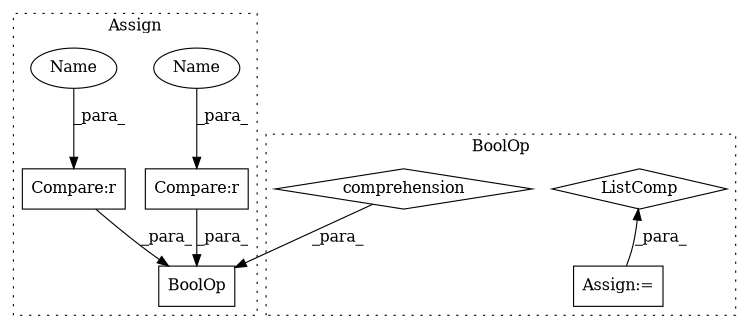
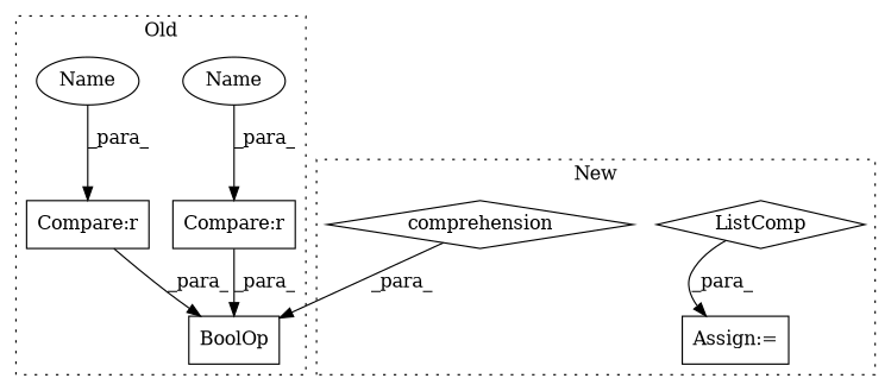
  digraph {
    node [a=40 l=9 s=496 shape=box]
    n1 [a=72 l=197 label=BoolOp s=386]
    n2 [l=39 label="Compare:r"]
    n3 [l=42 label="Compare:r" s=387]
    n4 [a=87 label=Name s=387 shape=ellipse]
    n5 [a=87 label=Name shape=ellipse]
    n6 [a=106 l=79 label=ListComp s=336 shape=diamond]
    n7 [a=45 l=3 label=comprehension s=400 shape=diamond]
    n8 [a=68 l=3 label="Assign:=" s=333]
    subgraph cluster_1 {
-     label=Assign
+     label=Old
      style=dotted
      n1
      n2
      n3
      n4
      n5
    }
    subgraph cluster_2 {
-     label=BoolOp
+     label=New
      style=dotted
      n6
      n7
      n8
    }
    n2 -> n1 [label=_para_]
    n3 -> n1 [label=_para_]
    n4 -> n3 [label=_para_]
    n5 -> n2 [label=_para_]
-   n8 -> n6 [label=_para_]
+   n6 -> n8 [label=_para_]
    n7 -> n1 [label=_para_]
  }
